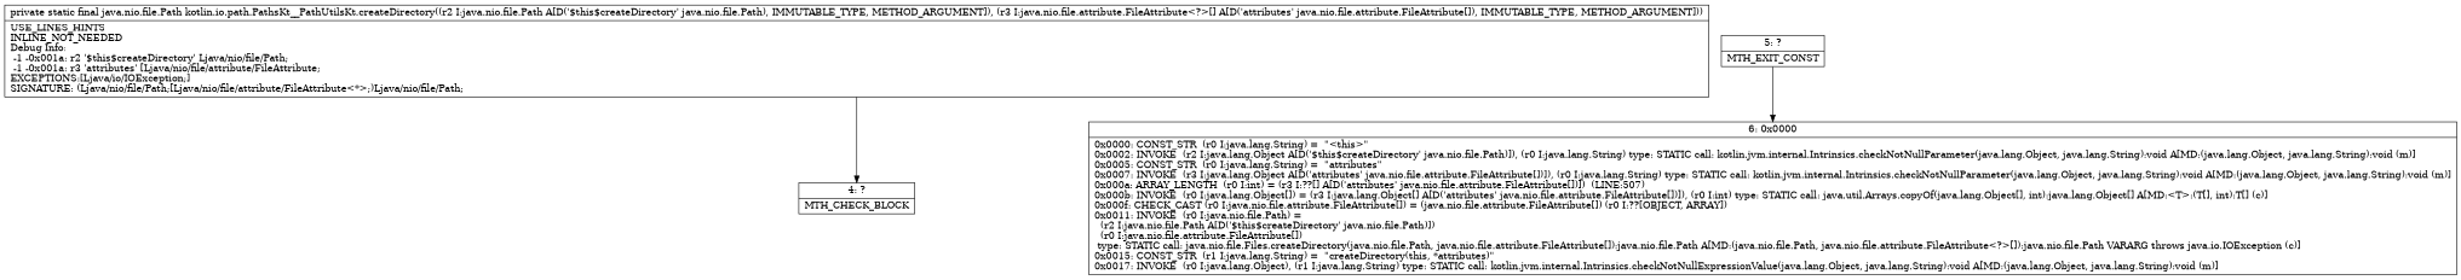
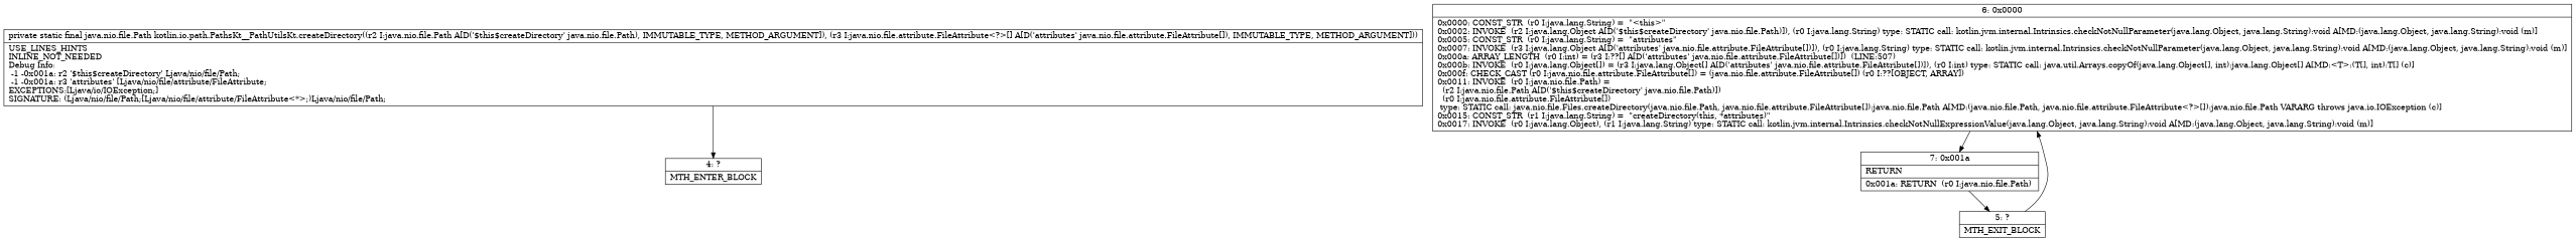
  digraph {
    node [shape=record]
-   n1 [label="{4\:\ ?|MTH_CHECK_BLOCK\l}"]
+   n1 [label="{4\:\ ?|MTH_ENTER_BLOCK\l}"]
    n2 [label="{6\:\ 0x0000|0x0000: CONST_STR  (r0 I:java.lang.String) =  \"\<this\>\" \l0x0002: INVOKE  (r2 I:java.lang.Object A[D('$this$createDirectory' java.nio.file.Path)]), (r0 I:java.lang.String) type: STATIC call: kotlin.jvm.internal.Intrinsics.checkNotNullParameter(java.lang.Object, java.lang.String):void A[MD:(java.lang.Object, java.lang.String):void (m)]\l0x0005: CONST_STR  (r0 I:java.lang.String) =  \"attributes\" \l0x0007: INVOKE  (r3 I:java.lang.Object A[D('attributes' java.nio.file.attribute.FileAttribute[])]), (r0 I:java.lang.String) type: STATIC call: kotlin.jvm.internal.Intrinsics.checkNotNullParameter(java.lang.Object, java.lang.String):void A[MD:(java.lang.Object, java.lang.String):void (m)]\l0x000a: ARRAY_LENGTH  (r0 I:int) = (r3 I:??[] A[D('attributes' java.nio.file.attribute.FileAttribute[])])  (LINE:507)\l0x000b: INVOKE  (r0 I:java.lang.Object[]) = (r3 I:java.lang.Object[] A[D('attributes' java.nio.file.attribute.FileAttribute[])]), (r0 I:int) type: STATIC call: java.util.Arrays.copyOf(java.lang.Object[], int):java.lang.Object[] A[MD:\<T\>:(T[], int):T[] (c)]\l0x000f: CHECK_CAST (r0 I:java.nio.file.attribute.FileAttribute[]) = (java.nio.file.attribute.FileAttribute[]) (r0 I:??[OBJECT, ARRAY]) \l0x0011: INVOKE  (r0 I:java.nio.file.Path) = \l  (r2 I:java.nio.file.Path A[D('$this$createDirectory' java.nio.file.Path)])\l  (r0 I:java.nio.file.attribute.FileAttribute[])\l type: STATIC call: java.nio.file.Files.createDirectory(java.nio.file.Path, java.nio.file.attribute.FileAttribute[]):java.nio.file.Path A[MD:(java.nio.file.Path, java.nio.file.attribute.FileAttribute\<?\>[]):java.nio.file.Path VARARG throws java.io.IOException (c)]\l0x0015: CONST_STR  (r1 I:java.lang.String) =  \"createDirectory(this, *attributes)\" \l0x0017: INVOKE  (r0 I:java.lang.Object), (r1 I:java.lang.String) type: STATIC call: kotlin.jvm.internal.Intrinsics.checkNotNullExpressionValue(java.lang.Object, java.lang.String):void A[MD:(java.lang.Object, java.lang.String):void (m)]\l}"]
-   n4 [label="{5\:\ ?|MTH_EXIT_CONST\l}"]
+   n3 [label="{7\:\ 0x001a|RETURN\l|0x001a: RETURN  (r0 I:java.nio.file.Path) \l}"]
+   n4 [label="{5\:\ ?|MTH_EXIT_BLOCK\l}"]
    n5 [label="{private static final java.nio.file.Path kotlin.io.path.PathsKt__PathUtilsKt.createDirectory((r2 I:java.nio.file.Path A[D('$this$createDirectory' java.nio.file.Path), IMMUTABLE_TYPE, METHOD_ARGUMENT]), (r3 I:java.nio.file.attribute.FileAttribute\<?\>[] A[D('attributes' java.nio.file.attribute.FileAttribute[]), IMMUTABLE_TYPE, METHOD_ARGUMENT]))  | USE_LINES_HINTS\lINLINE_NOT_NEEDED\lDebug Info:\l  \-1 \-0x001a: r2 '$this$createDirectory' Ljava\/nio\/file\/Path;\l  \-1 \-0x001a: r3 'attributes' [Ljava\/nio\/file\/attribute\/FileAttribute;\lEXCEPTIONS:[Ljava\/io\/IOException;]\lSIGNATURE: (Ljava\/nio\/file\/Path;[Ljava\/nio\/file\/attribute\/FileAttribute\<*\>;)Ljava\/nio\/file\/Path;\l}"]
+   n2 -> n3
+   n3 -> n4
    n4 -> n2
    n5 -> n1
  }
